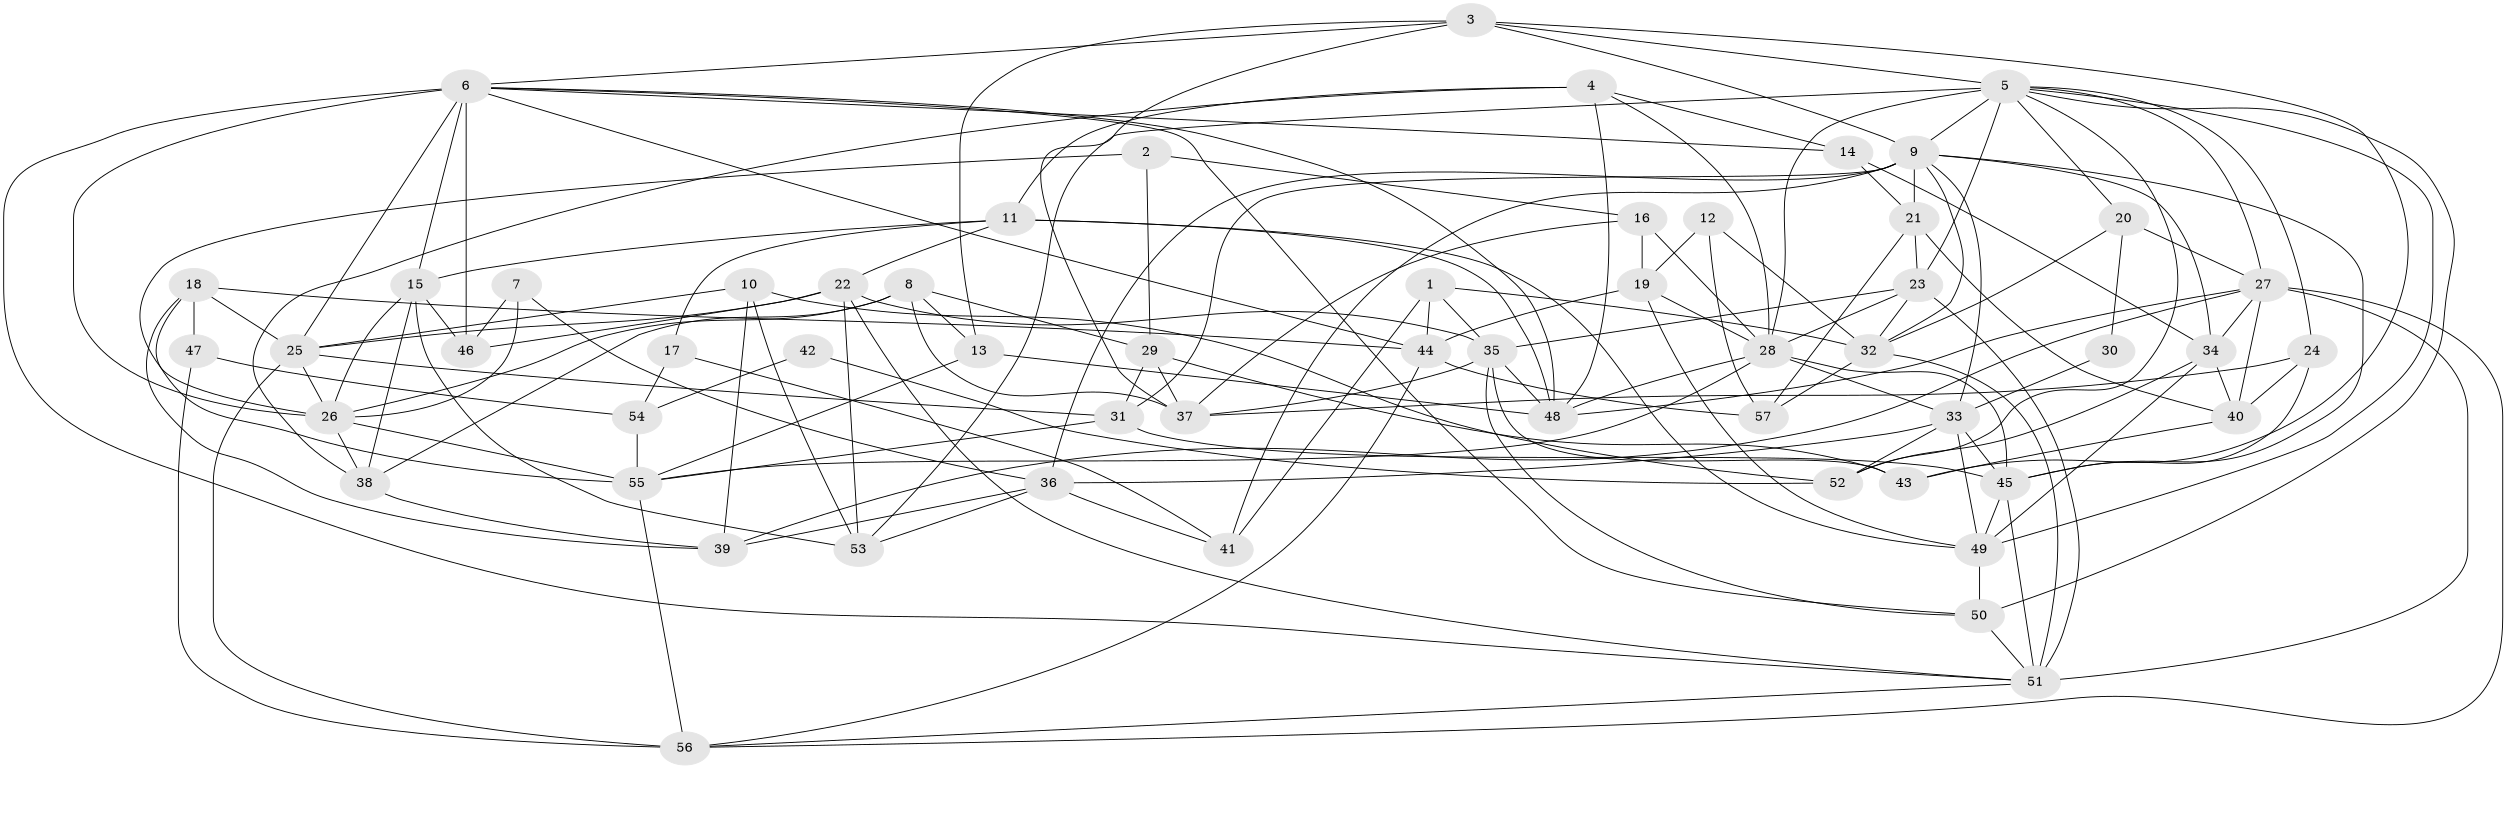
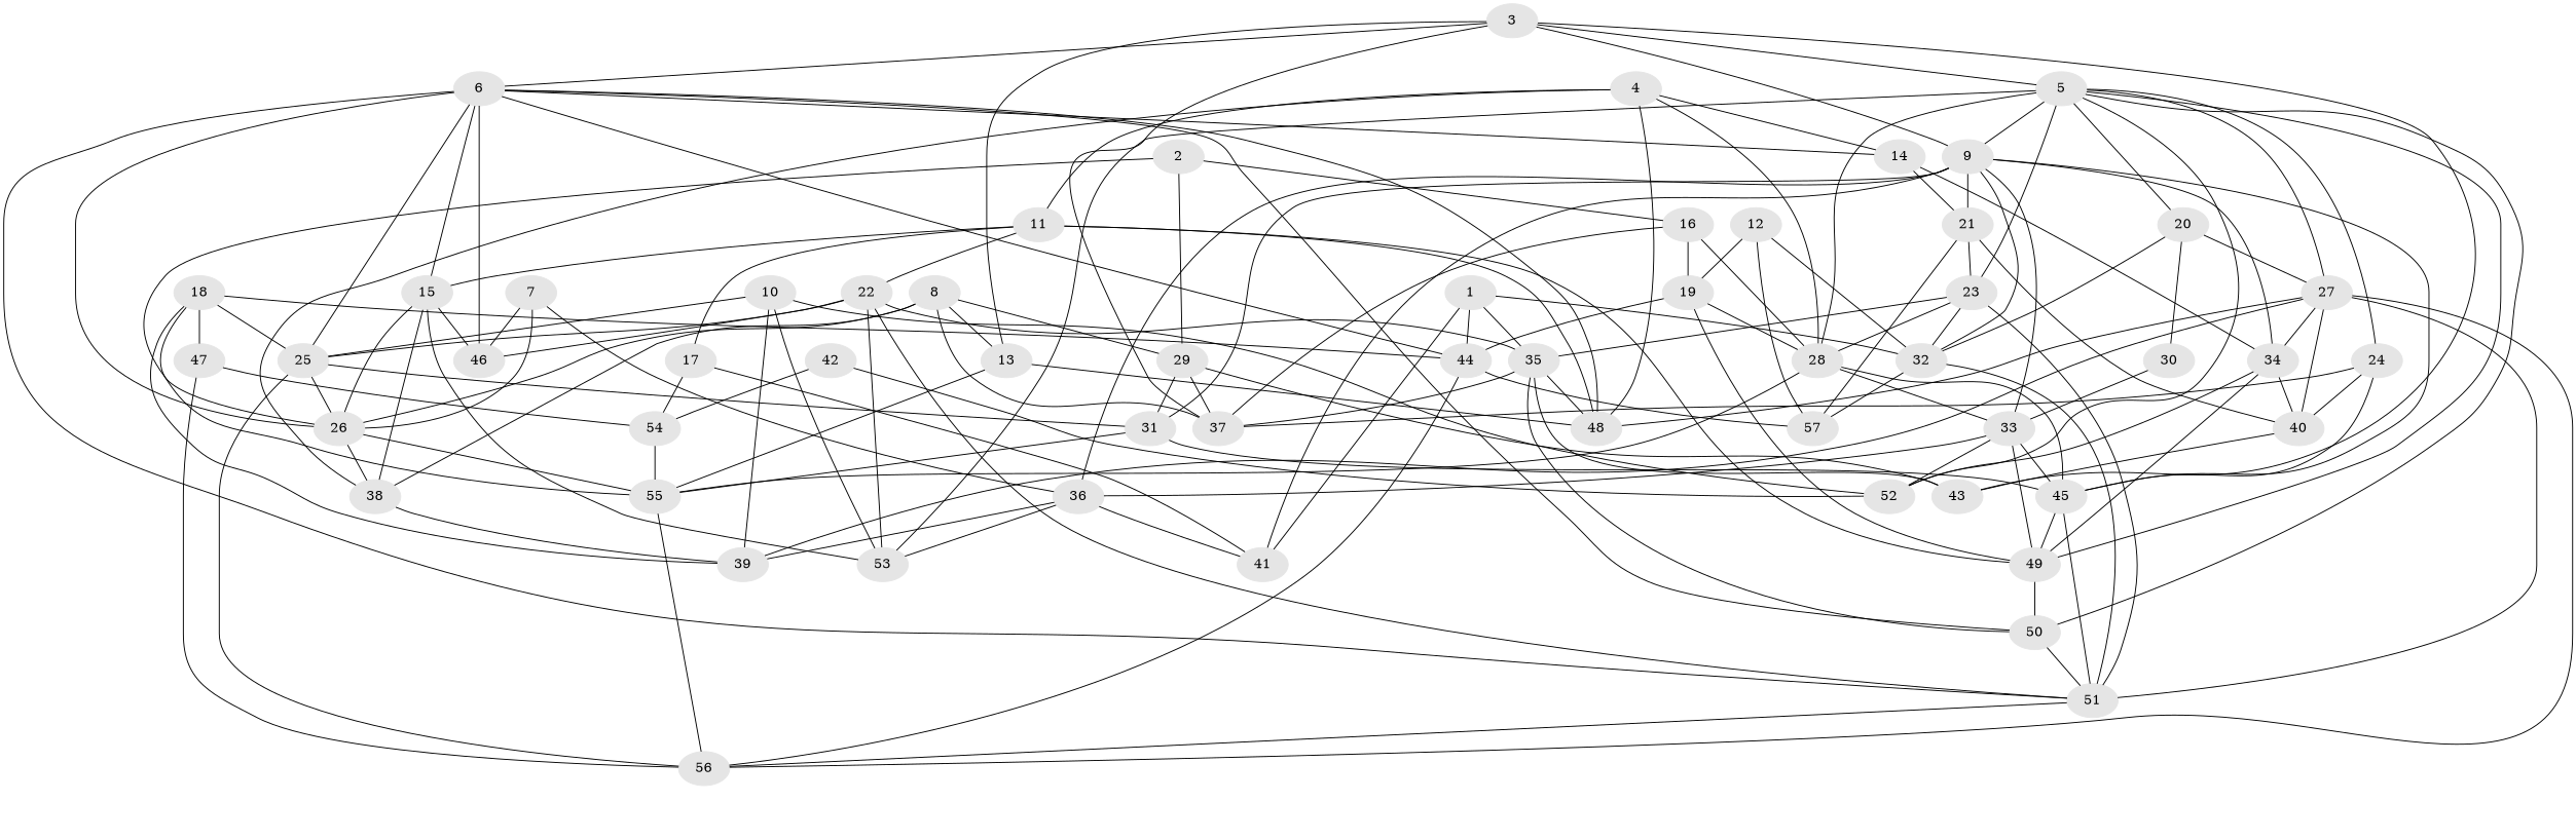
  graph {
    node [color=gray90 style=filled]
    edge [weight=1.0]
    1
    32
    35
    41
    44
    51
    57
    37
    43
    48
    50
    56
    2
    16
    26
    29
    28
    19
    38
    55
    31
    3
    5
    6
    9
    13
    20
    23
    24
    27
    49
    52
    53
    14
    15
    25
    46
    21
    36
    33
    34
    45
    4
    11
    17
    22
    39
    30
    40
    7
    8
    10
    54
    12
    18
    47
    42
    1 -- 32
    1 -- 35
    1 -- 41
    1 -- 44
    32 -- 51
    32 -- 57
    35 -- 37
    35 -- 43
    35 -- 48
    35 -- 50
    44 -- 57
    44 -- 56
    51 -- 56
    50 -- 51
    2 -- 16
    2 -- 26
    2 -- 29
    16 -- 37
    16 -- 28
    16 -- 19
    26 -- 38
    26 -- 55
    29 -- 37
    29 -- 43
    29 -- 31
-   28 -- 48
    28 -- 55
    28 -- 33
    28 -- 45
    19 -- 44
    19 -- 28
    19 -- 49
    38 -- 39
    55 -- 56
    31 -- 55
    31 -- 45
    3 -- 37
    3 -- 43
    3 -- 5
    3 -- 6
    3 -- 9
    3 -- 13
    5 -- 50
    5 -- 28
    5 -- 9
    5 -- 20
    5 -- 23 [weight=2.0]
    5 -- 24
    5 -- 27
    5 -- 49
    5 -- 52
    5 -- 53
    6 -- 44
    6 -- 51
    6 -- 48
    6 -- 50
    6 -- 26
    6 -- 14
    6 -- 15 [weight=2.0]
    6 -- 25
    6 -- 46
    9 -- 32
    9 -- 41
    9 -- 31
    9 -- 21
    9 -- 36
    9 -- 33
    9 -- 34
    9 -- 45
    13 -- 48
    13 -- 55
    20 -- 32
    20 -- 27
    20 -- 30
    23 -- 32
    23 -- 35
    23 -- 51
    23 -- 28
    24 -- 37
    24 -- 45
    24 -- 40
    27 -- 51
    27 -- 48
    27 -- 56
    27 -- 34
    27 -- 39
    27 -- 40
    49 -- 50
    14 -- 21
    14 -- 34
    15 -- 26
    15 -- 38
    15 -- 53
    15 -- 46
    25 -- 56
    25 -- 26
    25 -- 31
    21 -- 57
    21 -- 23
    21 -- 40
    36 -- 41
    36 -- 53
    36 -- 39
    33 -- 49
    33 -- 52
    33 -- 36
    33 -- 45
    34 -- 49
    34 -- 52
    34 -- 40
    45 -- 51
    45 -- 49
    4 -- 48
    4 -- 28
    4 -- 38
    4 -- 14
    4 -- 11
    11 -- 48
    11 -- 49
    11 -- 15
    11 -- 17
    11 -- 22 [weight=2.0]
    17 -- 41
    17 -- 54
    22 -- 35
    22 -- 51
    22 -- 53
    22 -- 25
    22 -- 46
    30 -- 33 [weight=2.0]
    40 -- 43
    7 -- 26
    7 -- 46
    7 -- 36
    8 -- 37
    8 -- 26
    8 -- 29
    8 -- 38
    8 -- 13
    10 -- 52
    10 -- 53
    10 -- 25
    10 -- 39
    54 -- 55 [weight=2.0]
    12 -- 32
    12 -- 57
    12 -- 19
    18 -- 44
    18 -- 55
    18 -- 25
    18 -- 39
    18 -- 47
    47 -- 56
    47 -- 54
    42 -- 52
    42 -- 54
  }
